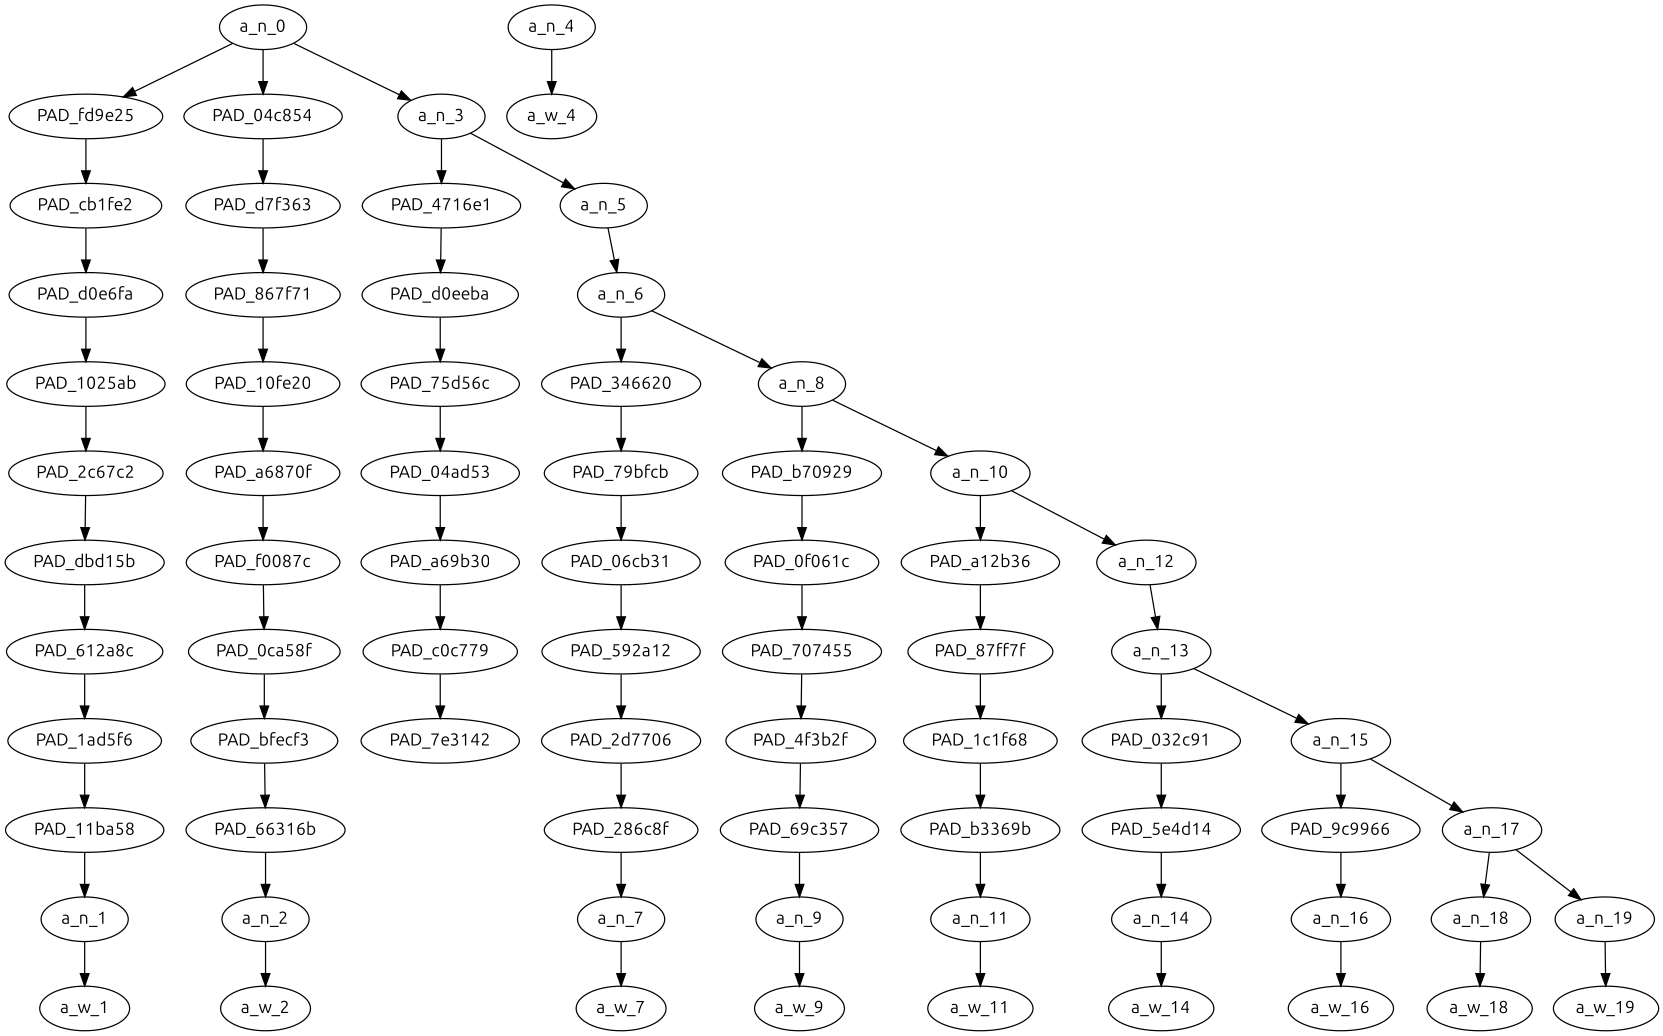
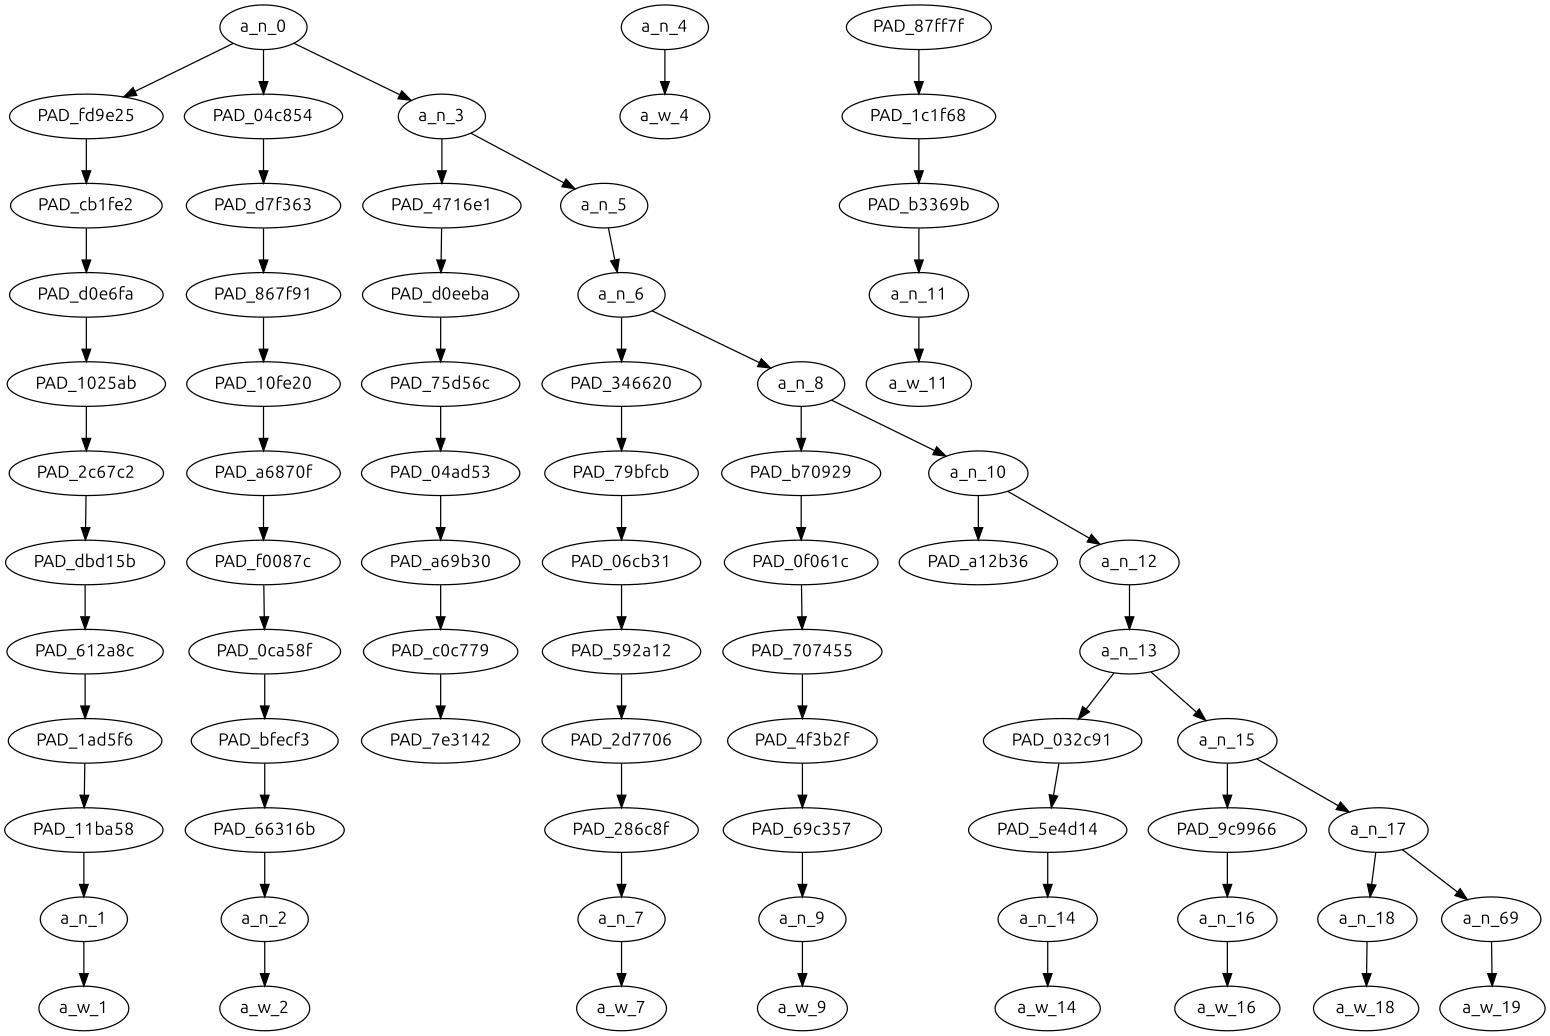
  strict digraph {
    fontname=Ubuntu
    node [div_dir=1 fontname=Ubuntu index=0 level=1 text_span="[0]" value=0.08791827]
    edge [fontname=Ubuntu]
    a_n_0 [level=11 text_span="[0, 1, 2, 3, 4, 5, 6, 7, 8, 9]" value=0.99999999]
    PAD_fd9e25 [div_dir=-1 level=10]
    PAD_04c854 [index=1 level=10 text_span="[1]" value=0.12061711]
    a_n_3 [index=2 level=10 text_span="[2, 3, 4, 5, 6, 7, 8, 9]" value=0.79126911]
    PAD_cb1fe2 [div_dir=-1 level=9]
    PAD_d7f363 [index=1 level=9 text_span="[1]" value=0.12061711]
    PAD_4716e1 [index=2 level=9 text_span="[2]" value=0.06520002]
    a_n_5 [index=3 level=9 text_span="[3, 4, 5, 6, 7, 8, 9]" value=0.72579248]
    PAD_d0e6fa [div_dir=-1 level=8]
-   PAD_867f71 [index=1 level=8 text_span="[1]" value=0.12061711]
+   PAD_867f71 [index=1 level=8 text_span="[1]" value=0.12061711 label=PAD_867f91]
    PAD_d0eeba [index=2 level=8 text_span="[2]" value=0.06520002]
    a_n_6 [index=3 level=8 text_span="[3, 4, 5, 6, 7, 8, 9]" value=0.72550583]
    PAD_1025ab [div_dir=-1 level=7]
    PAD_2c67c2 [div_dir=-1 level=6]
    PAD_dbd15b [div_dir=-1 level=5]
    PAD_612a8c [div_dir=-1 level=4]
    PAD_1ad5f6 [div_dir=-1 level=3]
    PAD_11ba58 [div_dir=-1 level=2]
    a_n_1 [div_dir=-1]
    a_w_1 [div_dir=0 level=0 value=do]
    PAD_10fe20 [index=1 level=7 text_span="[1]" value=0.12061711]
    PAD_a6870f [index=1 level=6 text_span="[1]" value=0.12061711]
    PAD_f0087c [index=1 level=5 text_span="[1]" value=0.12061711]
    PAD_0ca58f [index=1 level=4 text_span="[1]" value=0.12061711]
    PAD_bfecf3 [index=1 level=3 text_span="[1]" value=0.12061711]
    PAD_66316b [index=1 level=2 text_span="[1]" value=0.12061711]
    a_n_2 [index=1 text_span="[1]" value=0.12061711]
    a_w_2 [div_dir=0 index=1 level=0 text_span="[1]" value=u]
    PAD_75d56c [index=2 level=7 text_span="[2]" value=0.06520002]
    PAD_346620 [index=3 level=7 text_span="[3]" value=0.03921208]
    a_n_8 [index=4 level=7 text_span="[4, 5, 6, 7, 8, 9]" value=0.68600710]
    PAD_04ad53 [index=2 level=6 text_span="[2]" value=0.06520002]
    PAD_a69b30 [index=2 level=5 text_span="[2]" value=0.06520002]
    PAD_c0c779 [index=2 level=4 text_span="[2]" value=0.06520002]
    PAD_7e3142 [index=2 level=3 text_span="[2]" value=0.06520002]
    a_n_4 [index=2 text_span="[2]" value=0.06520002]
    a_w_4 [div_dir=0 index=2 level=0 text_span="[2]" value=have]
    PAD_79bfcb [index=3 level=6 text_span="[3]" value=0.03921208]
    PAD_b70929 [index=4 level=6 text_span="[4]" value=0.04319177]
    a_n_10 [index=5 level=6 text_span="[5, 6, 7, 8, 9]" value=0.64259183]
    PAD_06cb31 [index=3 level=5 text_span="[3]" value=0.03921208]
    PAD_0f061c [index=4 level=5 text_span="[4]" value=0.04319177]
    PAD_a12b36 [div_dir=-1 index=5 level=5 text_span="[5]" value=0.20225669]
    a_n_12 [index=6 level=5 text_span="[6, 7, 8, 9]" value=0.44024901]
    PAD_592a12 [index=3 level=4 text_span="[3]" value=0.03921208]
    PAD_2d7706 [index=3 level=3 text_span="[3]" value=0.03921208]
    PAD_286c8f [index=3 level=2 text_span="[3]" value=0.03921208]
    a_n_7 [index=3 text_span="[3]" value=0.03921208]
    a_w_7 [div_dir=0 index=3 level=0 text_span="[3]" value=to]
    PAD_707455 [index=4 level=4 text_span="[4]" value=0.04319177]
    PAD_87ff7f [div_dir=-1 index=5 level=4 text_span="[5]" value=0.20225669]
    a_n_13 [index=6 level=4 text_span="[6, 7, 8, 9]" value=0.44009983]
    PAD_4f3b2f [index=4 level=3 text_span="[4]" value=0.04319177]
    PAD_69c357 [index=4 level=2 text_span="[4]" value=0.04319177]
    a_n_9 [index=4 text_span="[4]" value=0.04319177]
    a_w_9 [div_dir=0 index=4 level=0 text_span="[4]" value=be]
    PAD_1c1f68 [div_dir=-1 index=5 level=3 text_span="[5]" value=0.20225669]
    PAD_032c91 [index=6 level=3 text_span="[6]" value=0.03311413]
    a_n_15 [index=7 level=3 text_span="[7, 8, 9]" value=0.40683651]
    n60 [div_dir=-1 index=5 label=PAD_b3369b level=2 text_span="[5]" value=0.20225669]
    a_n_11 [div_dir=-1 index=5 text_span="[5]" value=0.20225669]
    a_w_11 [div_dir=0 index=5 level=0 text_span="[5]" value=retarded]
    PAD_5e4d14 [index=6 level=2 text_span="[6]" value=0.03311413]
    PAD_9c9966 [index=7 level=2 text_span="[7]" value=0.04247282]
    a_n_17 [div_dir=-1 index=8 level=2 text_span="[8, 9]" value=0.36429103]
    a_n_14 [index=6 text_span="[6]" value=0.03311413]
    a_n_16 [index=7 text_span="[7]" value=0.04247282]
    a_n_18 [index=8 text_span="[8]" value=0.06104496]
-   a_n_19 [div_dir=-1 index=9 text_span="[9]" value=0.30322775]
+   a_n_19 [div_dir=-1 index=9 text_span="[9]" value=0.30322775 label=a_n_69]
    a_w_14 [div_dir=0 index=6 level=0 text_span="[6]" value=to1]
    a_w_16 [div_dir=0 index=7 level=0 text_span="[7]" value=be1]
    a_w_18 [div_dir=0 index=8 level=0 text_span="[8]" value=a]
    a_w_19 [div_dir=0 index=9 level=0 text_span="[9]" value=lino]
    a_n_0 -> PAD_fd9e25
    a_n_0 -> PAD_04c854
    a_n_0 -> a_n_3
    PAD_fd9e25 -> PAD_cb1fe2
    PAD_04c854 -> PAD_d7f363
    a_n_3 -> PAD_4716e1
    a_n_3 -> a_n_5
    PAD_cb1fe2 -> PAD_d0e6fa
    PAD_d7f363 -> PAD_867f71
    PAD_4716e1 -> PAD_d0eeba
    a_n_5 -> a_n_6
    PAD_d0e6fa -> PAD_1025ab
    PAD_867f71 -> PAD_10fe20
    PAD_d0eeba -> PAD_75d56c
    a_n_6 -> PAD_346620
    a_n_6 -> a_n_8
    PAD_1025ab -> PAD_2c67c2
    PAD_2c67c2 -> PAD_dbd15b
    PAD_dbd15b -> PAD_612a8c
    PAD_612a8c -> PAD_1ad5f6
    PAD_1ad5f6 -> PAD_11ba58
    PAD_11ba58 -> a_n_1
    a_n_1 -> a_w_1
    PAD_10fe20 -> PAD_a6870f
    PAD_a6870f -> PAD_f0087c
    PAD_f0087c -> PAD_0ca58f
    PAD_0ca58f -> PAD_bfecf3
    PAD_bfecf3 -> PAD_66316b
    PAD_66316b -> a_n_2
    a_n_2 -> a_w_2
    PAD_75d56c -> PAD_04ad53
    PAD_346620 -> PAD_79bfcb
    a_n_8 -> PAD_b70929
    a_n_8 -> a_n_10
    PAD_04ad53 -> PAD_a69b30
    PAD_a69b30 -> PAD_c0c779
    PAD_c0c779 -> PAD_7e3142
    a_n_4 -> a_w_4
    PAD_79bfcb -> PAD_06cb31
    PAD_b70929 -> PAD_0f061c
    a_n_10 -> PAD_a12b36
    a_n_10 -> a_n_12
    PAD_06cb31 -> PAD_592a12
    PAD_0f061c -> PAD_707455
-   PAD_a12b36 -> PAD_87ff7f
    a_n_12 -> a_n_13
    PAD_592a12 -> PAD_2d7706
    PAD_2d7706 -> PAD_286c8f
    PAD_286c8f -> a_n_7
    a_n_7 -> a_w_7
    PAD_707455 -> PAD_4f3b2f
    PAD_87ff7f -> PAD_1c1f68
    a_n_13 -> PAD_032c91
    a_n_13 -> a_n_15
    PAD_4f3b2f -> PAD_69c357
    PAD_69c357 -> a_n_9
    a_n_9 -> a_w_9
    PAD_1c1f68 -> n60
    PAD_032c91 -> PAD_5e4d14
    a_n_15 -> PAD_9c9966
    a_n_15 -> a_n_17
    n60 -> a_n_11
    a_n_11 -> a_w_11
    PAD_5e4d14 -> a_n_14
    PAD_9c9966 -> a_n_16
    a_n_17 -> a_n_18
    a_n_17 -> a_n_19
    a_n_14 -> a_w_14
    a_n_16 -> a_w_16
    a_n_18 -> a_w_18
    a_n_19 -> a_w_19
  }
